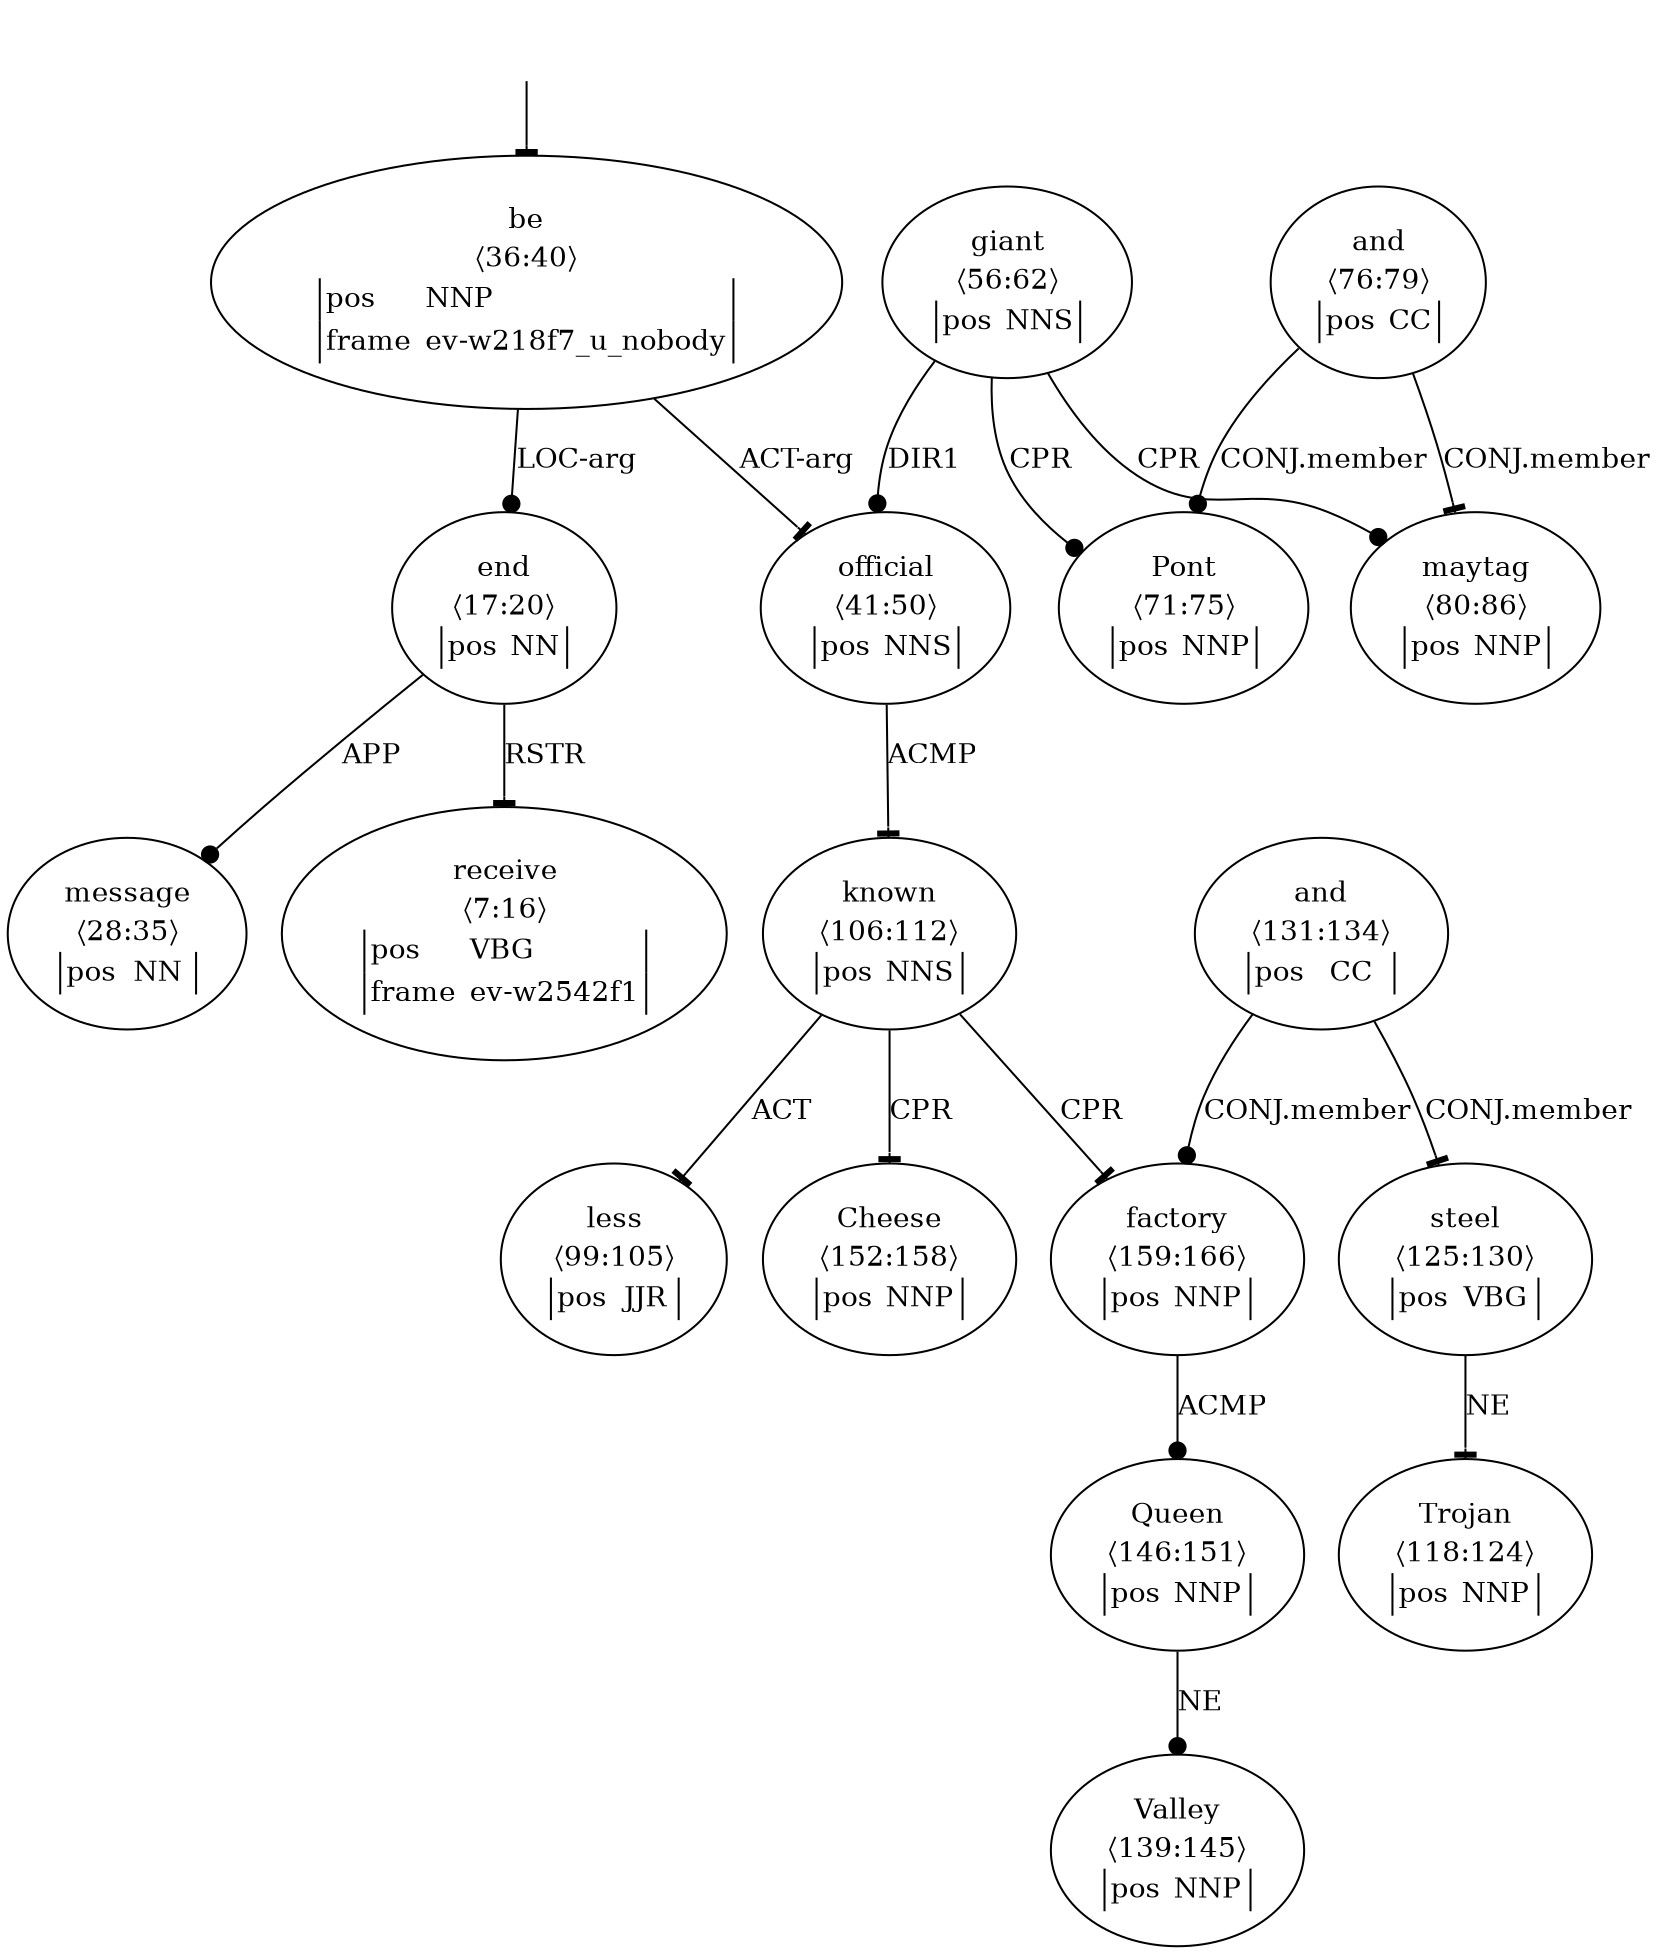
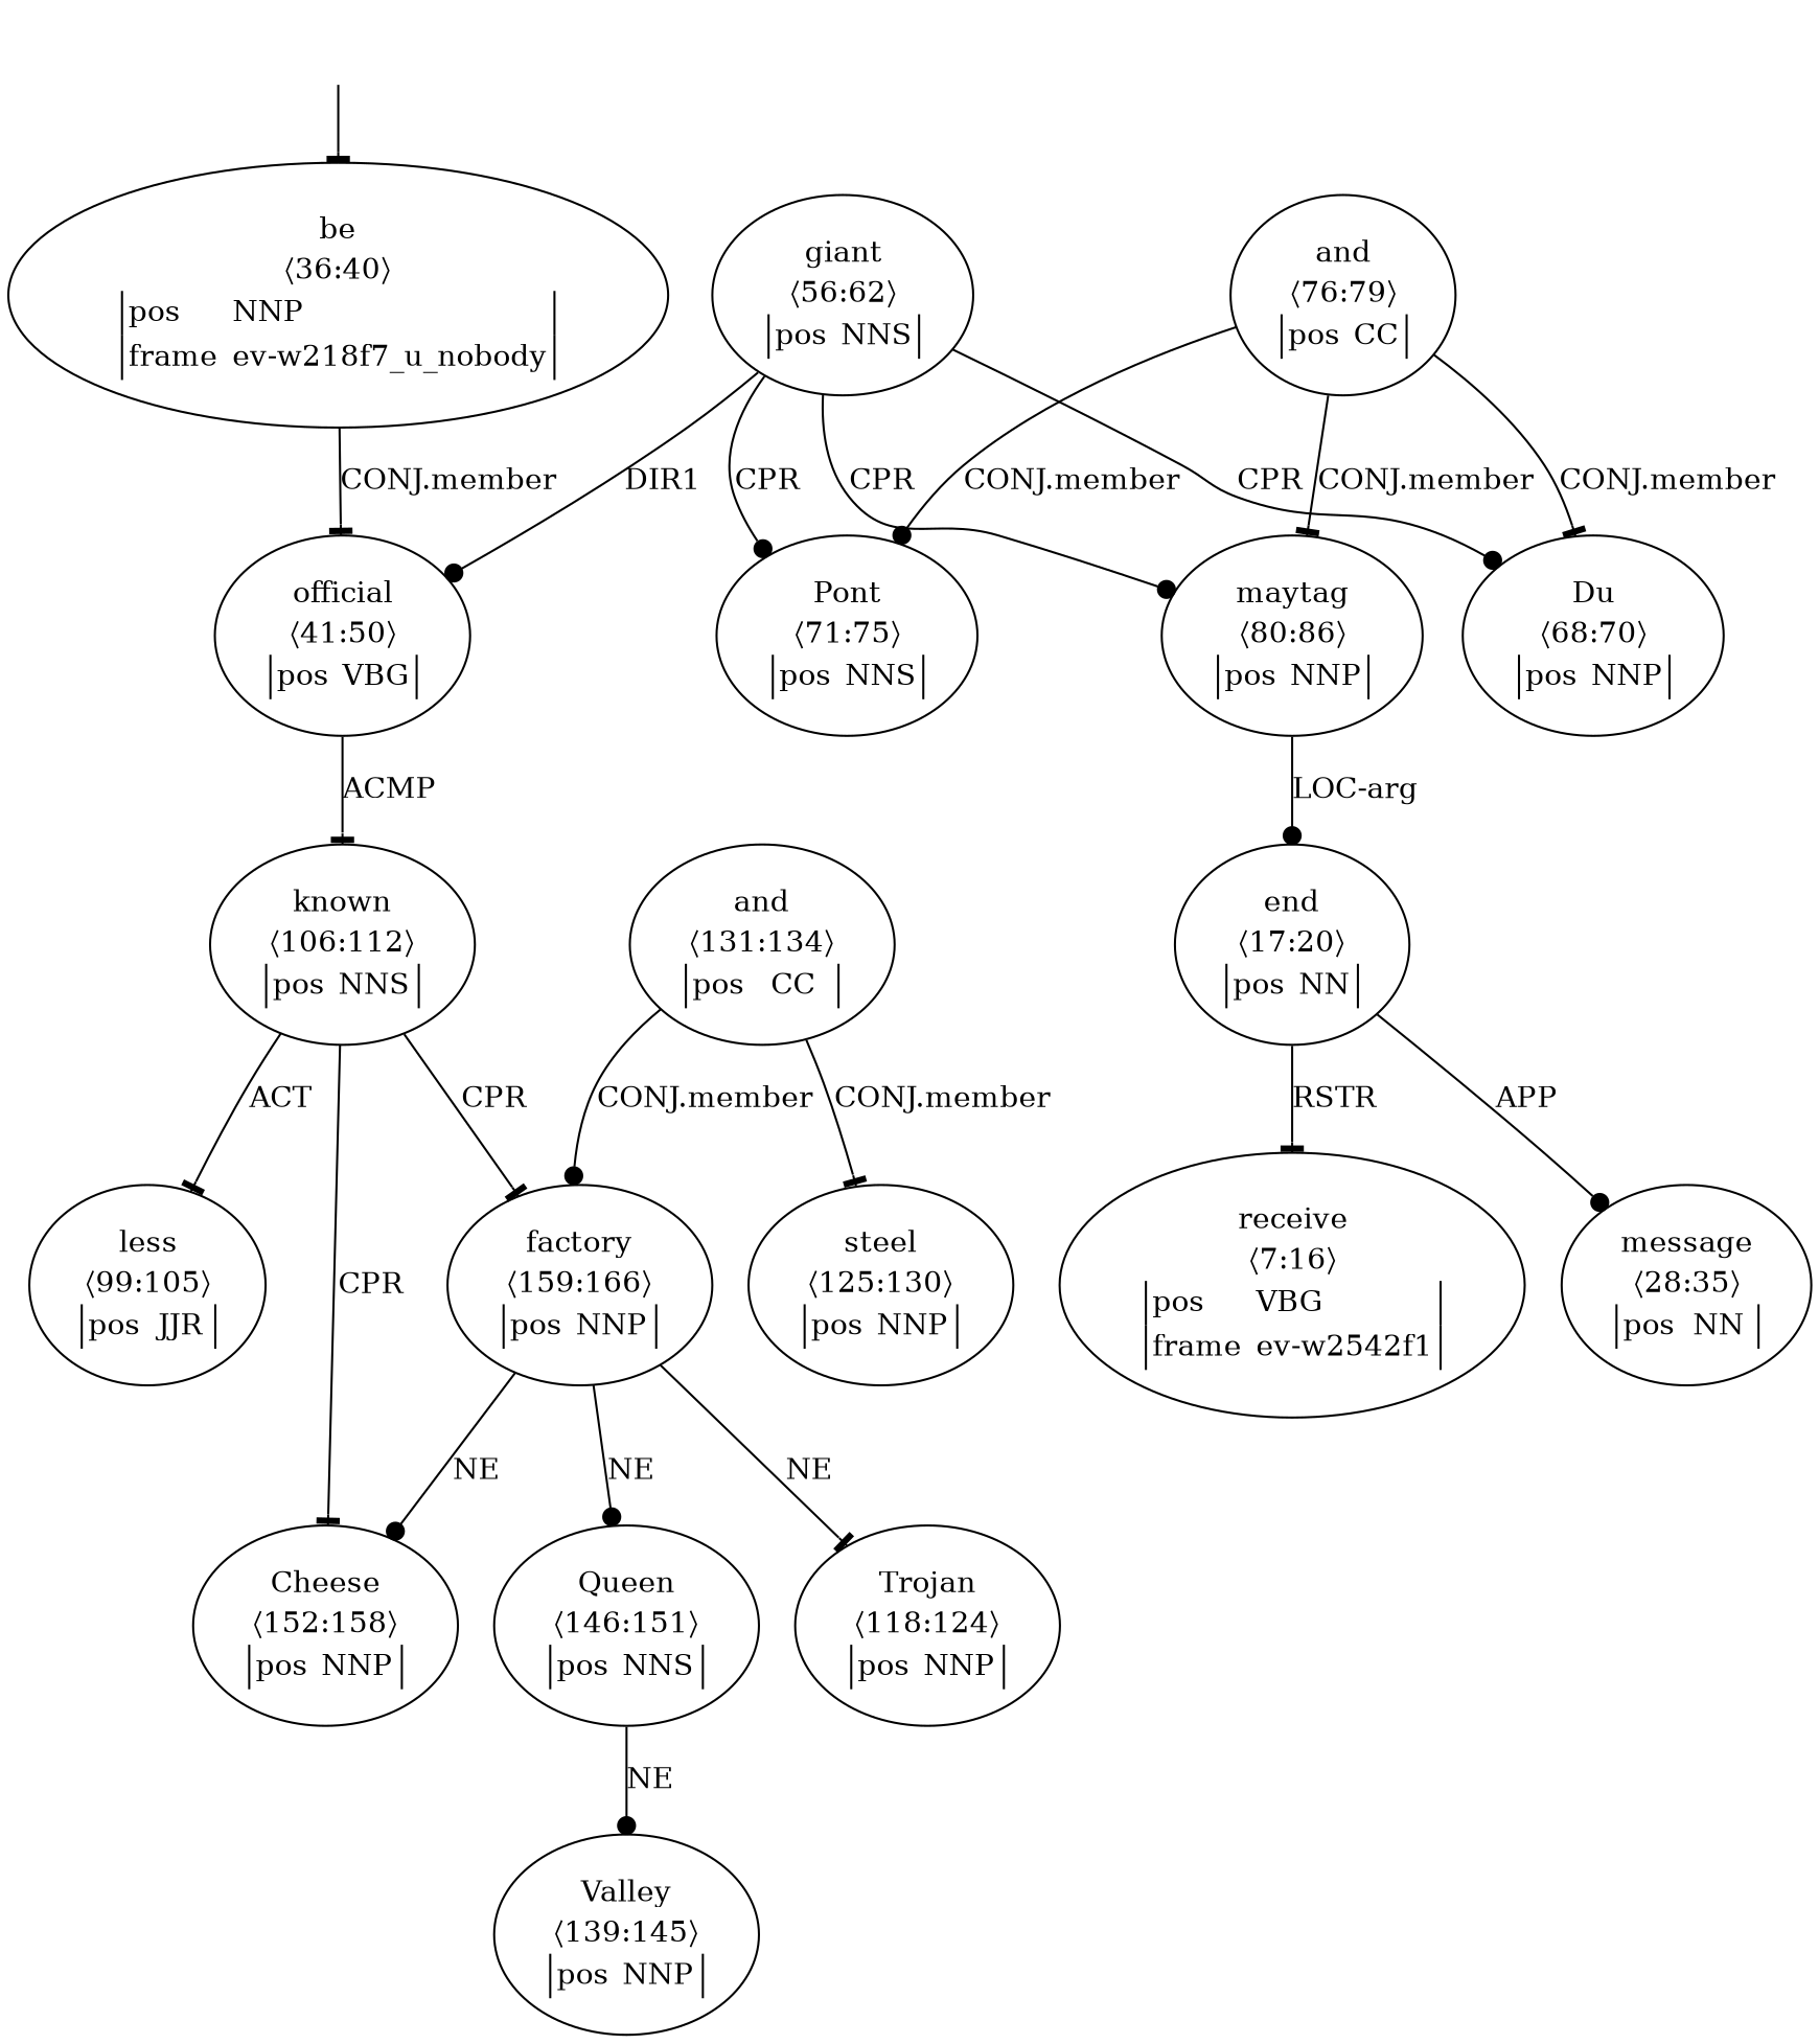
  digraph {
    edge [arrowhead=tee]
    top [style=invis]
    n2 [label=<<table align="center" border="0" cellspacing="0"><tr><td colspan="2">be</td></tr><tr><td colspan="2">〈36:40〉</td></tr><tr><td sides="l" border="1" align="left">pos</td><td sides="r" border="1" align="left">NNP</td></tr><tr><td sides="l" border="1" align="left">frame</td><td sides="r" border="1" align="left">ev-w218f7_u_nobody</td></tr></table>>]
    n3 [label=<<table align="center" border="0" cellspacing="0"><tr><td colspan="2">end</td></tr><tr><td colspan="2">〈17:20〉</td></tr><tr><td sides="l" border="1" align="left">pos</td><td sides="r" border="1" align="left">NN</td></tr></table>>]
-   n4 [label=<<table align="center" border="0" cellspacing="0"><tr><td colspan="2">official</td></tr><tr><td colspan="2">〈41:50〉</td></tr><tr><td sides="l" border="1" align="left">pos</td><td sides="r" border="1" align="left">NNS</td></tr></table>>]
+   n4 [label=<<table align="center" border="0" cellspacing="0"><tr><td colspan="2">official</td></tr><tr><td colspan="2">〈41:50〉</td></tr><tr><td sides="l" border="1" align="left">pos</td><td sides="r" border="1" align="left">VBG</td></tr></table>>]
    n5 [label=<<table align="center" border="0" cellspacing="0"><tr><td colspan="2">receive</td></tr><tr><td colspan="2">〈7:16〉</td></tr><tr><td sides="l" border="1" align="left">pos</td><td sides="r" border="1" align="left">VBG</td></tr><tr><td sides="l" border="1" align="left">frame</td><td sides="r" border="1" align="left">ev-w2542f1</td></tr></table>>]
    n6 [label=<<table align="center" border="0" cellspacing="0"><tr><td colspan="2">message</td></tr><tr><td colspan="2">〈28:35〉</td></tr><tr><td sides="l" border="1" align="left">pos</td><td sides="r" border="1" align="left">NN</td></tr></table>>]
    n7 [label=<<table align="center" border="0" cellspacing="0"><tr><td colspan="2">known</td></tr><tr><td colspan="2">〈106:112〉</td></tr><tr><td sides="l" border="1" align="left">pos</td><td sides="r" border="1" align="left">NNS</td></tr></table>>]
    n8 [label=<<table align="center" border="0" cellspacing="0"><tr><td colspan="2">giant</td></tr><tr><td colspan="2">〈56:62〉</td></tr><tr><td sides="l" border="1" align="left">pos</td><td sides="r" border="1" align="left">NNS</td></tr></table>>]
-   n10 [label=<<table align="center" border="0" cellspacing="0"><tr><td colspan="2">Pont</td></tr><tr><td colspan="2">〈71:75〉</td></tr><tr><td sides="l" border="1" align="left">pos</td><td sides="r" border="1" align="left">NNP</td></tr></table>>]
+   n9 [label=<<table align="center" border="0" cellspacing="0"><tr><td colspan="2">Du</td></tr><tr><td colspan="2">〈68:70〉</td></tr><tr><td sides="l" border="1" align="left">pos</td><td sides="r" border="1" align="left">NNP</td></tr></table>>]
+   n10 [label=<<table align="center" border="0" cellspacing="0"><tr><td colspan="2">Pont</td></tr><tr><td colspan="2">〈71:75〉</td></tr><tr><td sides="l" border="1" align="left">pos</td><td sides="r" border="1" align="left">NNS</td></tr></table>>]
    n11 [label=<<table align="center" border="0" cellspacing="0"><tr><td colspan="2">maytag</td></tr><tr><td colspan="2">〈80:86〉</td></tr><tr><td sides="l" border="1" align="left">pos</td><td sides="r" border="1" align="left">NNP</td></tr></table>>]
    n12 [label=<<table align="center" border="0" cellspacing="0"><tr><td colspan="2">less</td></tr><tr><td colspan="2">〈99:105〉</td></tr><tr><td sides="l" border="1" align="left">pos</td><td sides="r" border="1" align="left">JJR</td></tr></table>>]
    n13 [label=<<table align="center" border="0" cellspacing="0"><tr><td colspan="2">factory</td></tr><tr><td colspan="2">〈159:166〉</td></tr><tr><td sides="l" border="1" align="left">pos</td><td sides="r" border="1" align="left">NNP</td></tr></table>>]
    n14 [label=<<table align="center" border="0" cellspacing="0"><tr><td colspan="2">Cheese</td></tr><tr><td colspan="2">〈152:158〉</td></tr><tr><td sides="l" border="1" align="left">pos</td><td sides="r" border="1" align="left">NNP</td></tr></table>>]
    n15 [label=<<table align="center" border="0" cellspacing="0"><tr><td colspan="2">and</td></tr><tr><td colspan="2">〈76:79〉</td></tr><tr><td sides="l" border="1" align="left">pos</td><td sides="r" border="1" align="left">CC</td></tr></table>>]
-   n16 [label=<<table align="center" border="0" cellspacing="0"><tr><td colspan="2">steel</td></tr><tr><td colspan="2">〈125:130〉</td></tr><tr><td sides="l" border="1" align="left">pos</td><td sides="r" border="1" align="left">VBG</td></tr></table>>]
+   n16 [label=<<table align="center" border="0" cellspacing="0"><tr><td colspan="2">steel</td></tr><tr><td colspan="2">〈125:130〉</td></tr><tr><td sides="l" border="1" align="left">pos</td><td sides="r" border="1" align="left">NNP</td></tr></table>>]
    n17 [label=<<table align="center" border="0" cellspacing="0"><tr><td colspan="2">Trojan</td></tr><tr><td colspan="2">〈118:124〉</td></tr><tr><td sides="l" border="1" align="left">pos</td><td sides="r" border="1" align="left">NNP</td></tr></table>>]
-   n18 [label=<<table align="center" border="0" cellspacing="0"><tr><td colspan="2">Queen</td></tr><tr><td colspan="2">〈146:151〉</td></tr><tr><td sides="l" border="1" align="left">pos</td><td sides="r" border="1" align="left">NNP</td></tr></table>>]
+   n18 [label=<<table align="center" border="0" cellspacing="0"><tr><td colspan="2">Queen</td></tr><tr><td colspan="2">〈146:151〉</td></tr><tr><td sides="l" border="1" align="left">pos</td><td sides="r" border="1" align="left">NNS</td></tr></table>>]
    n19 [label=<<table align="center" border="0" cellspacing="0"><tr><td colspan="2">and</td></tr><tr><td colspan="2">〈131:134〉</td></tr><tr><td sides="l" border="1" align="left">pos</td><td sides="r" border="1" align="left">CC</td></tr></table>>]
    n20 [label=<<table align="center" border="0" cellspacing="0"><tr><td colspan="2">Valley</td></tr><tr><td colspan="2">〈139:145〉</td></tr><tr><td sides="l" border="1" align="left">pos</td><td sides="r" border="1" align="left">NNP</td></tr></table>>]
    top -> n2
-   n2 -> n3 [arrowhead=dot label="LOC-arg"]
-   n2 -> n4 [label="ACT-arg"]
+   n11 -> n3 [arrowhead=dot label="LOC-arg"]
+   n2 -> n4 [label="CONJ.member"]
    n3 -> n5 [label=RSTR]
    n3 -> n6 [arrowhead=dot label=APP]
    n4 -> n7 [label=ACMP]
    n7 -> n12 [label=ACT]
    n7 -> n13 [label=CPR]
    n7 -> n14 [label=CPR]
    n8 -> n4 [arrowhead=dot label=DIR1]
+   n8 -> n9 [arrowhead=dot label=CPR]
    n8 -> n10 [arrowhead=dot label=CPR]
    n8 -> n11 [arrowhead=dot label=CPR]
-   n13 -> n18 [arrowhead=dot label=ACMP]
+   n13 -> n14 [arrowhead=dot label=NE]
+   n13 -> n18 [arrowhead=dot label=NE]
+   n15 -> n9 [label="CONJ.member"]
    n15 -> n10 [arrowhead=dot label="CONJ.member"]
    n15 -> n11 [label="CONJ.member"]
-   n16 -> n17 [label=NE]
+   n13 -> n17 [label=NE]
    n18 -> n20 [arrowhead=dot label=NE]
    n19 -> n13 [arrowhead=dot label="CONJ.member"]
    n19 -> n16 [label="CONJ.member"]
  }
